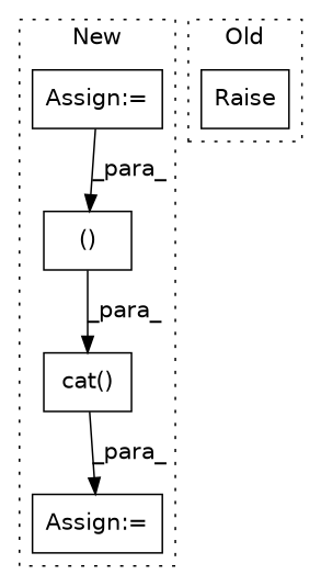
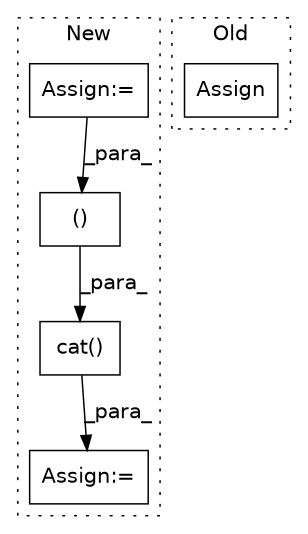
  digraph {
    fontname="DejaVu Sans"
    node [a=68 l=3 shape=box fontname="DejaVu Sans"]
    edge [fontname="DejaVu Sans"]
    n1 [a=75 l="10,10" label="cat()" s="18422,18474"]
    n2 [label="Assign:=" s=18500]
    n3 [label="Assign:=" s=18295]
    n4 [a=54 l=28 label="()" s=18445]
-   n5 [a=91 l=6 label=Raise s=17328]
+   n5 [a=91 l=6 label=Assign s=17328]
    subgraph cluster_1 {
      label=New
      style=dotted
      n1
      n2
      n3
      n4
    }
    subgraph cluster_2 {
      label=Old
      style=dotted
      n5
    }
    n1 -> n2 [label=_para_]
    n3 -> n4 [label=_para_]
    n4 -> n1 [label=_para_]
  }
